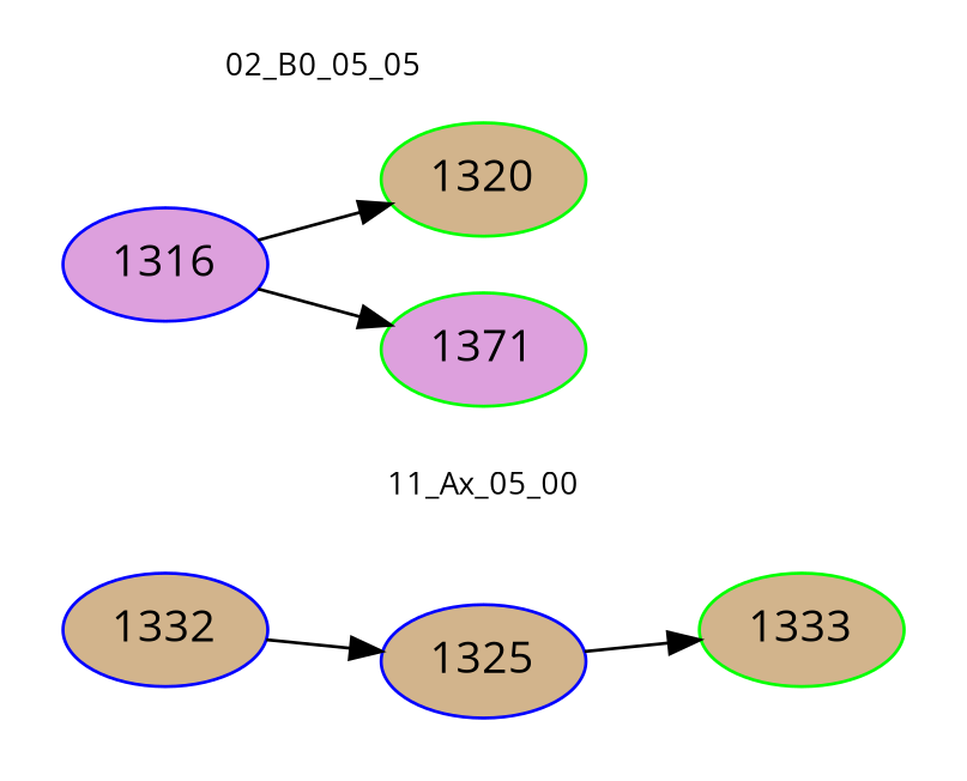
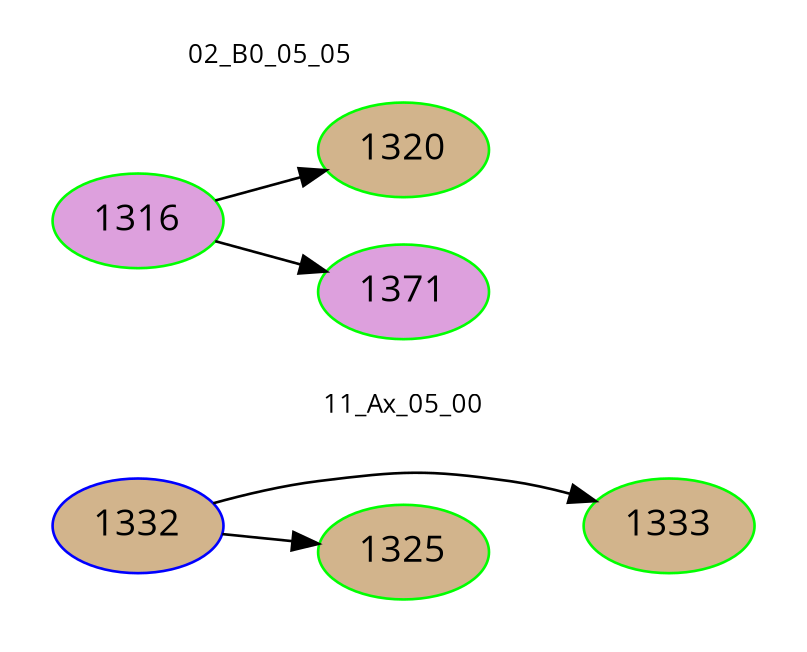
  digraph {
    fontname="Open Sans"
    rankdir=LR
    node [color=green fillcolor=tan fontname="Open Sans" style=filled]
    edge [color=black fontname="Open Sans"]
    n1 [color=blue label=1332]
-   n2 [color=blue label=1325]
+   n2 [label=1325]
    n3 [label=1333]
-   n4 [color=blue fillcolor=plum label=1316]
+   n4 [fillcolor=plum label=1316]
    n5 [fillcolor=plum label=1371]
    n6 [label=1320]
    subgraph cluster_1 {
      color=white
      fontsize=10
      label="11_Ax_05_00"
      n1
      n2
      n3
    }
    subgraph cluster_2 {
      color=white
      fontsize=10
      label="02_B0_05_05"
      n4
      n5
      n6
    }
    n1 -> n2
-   n2 -> n3
+   n1 -> n3
    n4 -> n5
    n4 -> n6
  }
